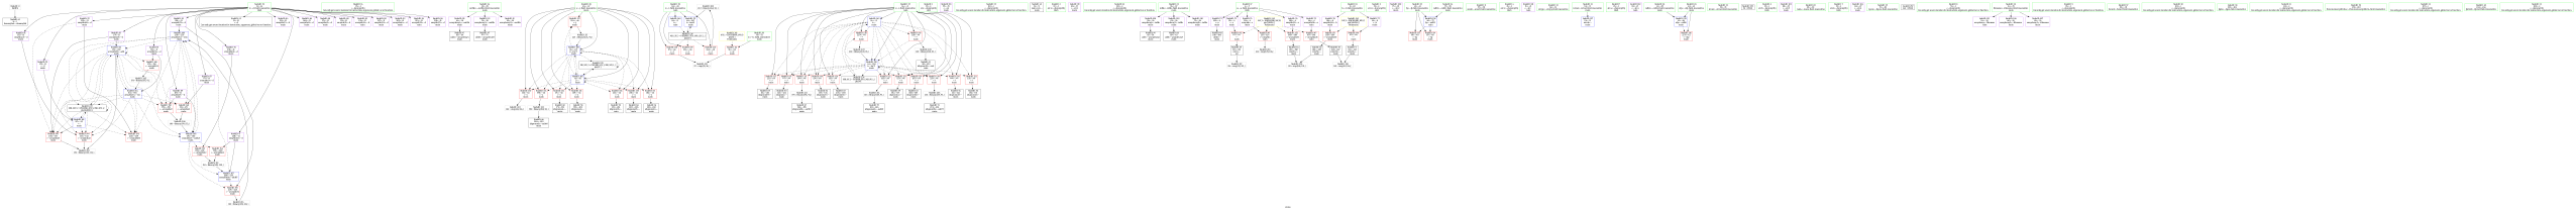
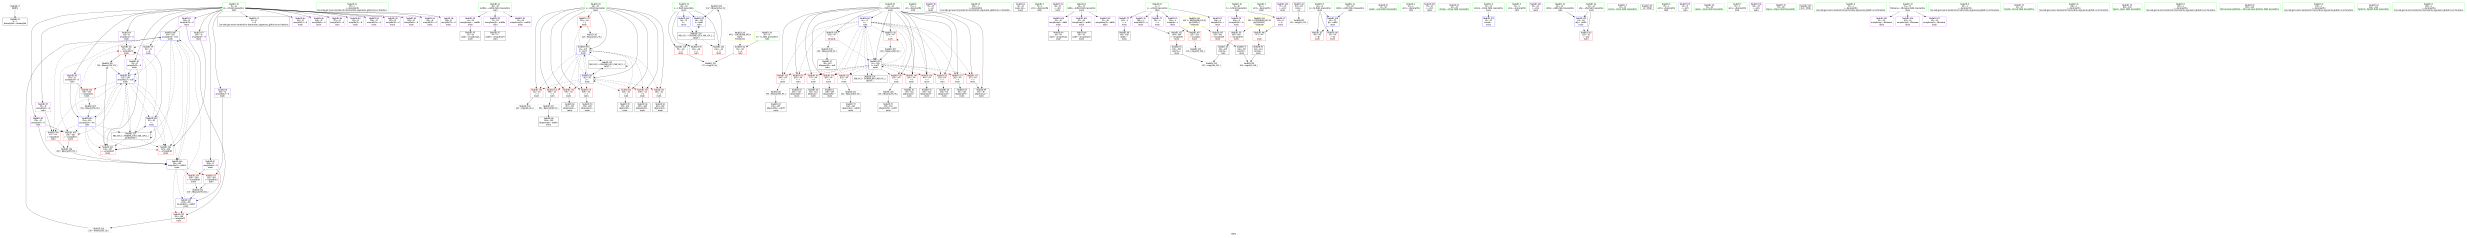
  digraph {
    fontname=Merriweather
    label=SVFG
    node [color=red fontname=Merriweather shape=record]
    edge [fontname=Merriweather style=solid]
    n1 [color=grey label="{NodeID: 0\nNullPtr}"]
    n2 [color=black label="{NodeID: 41\n2\<--3\ndummyVal\<--dummyVal\n}"]
    n3 [color=purple label="{NodeID: 97\n239\<--11\narrayidx80\<--d\nmain\n}"]
    n4 [label="{NodeID: 156\n240\<--239\n\<--arrayidx80\nmain\n}"]
    n5 [color=green label="{NodeID: 14\n115\<--1\n\<--dummyObj\nCan only get source location for instruction, argument, global var or function.}"]
    n6 [color=purple label="{NodeID: 111\n64\<--38\narraydecay4\<--outfile\nmain\n}"]
    n7 [color=black label="{NodeID: 45\n66\<--64\ncall6\<--arraydecay4\nmain\n}"]
    n8 [color=green label="{NodeID: 28\n46\<--47\nj\<--j_field_insensitive\nmain\n}"]
    n9 [label="{NodeID: 130\n161\<--46\n\<--j\nmain\n}"]
    n10 [label="{NodeID: 131\n169\<--46\n\<--j\nmain\n}"]
    n11 [label="{NodeID: 132\n176\<--46\n\<--j\nmain\n}"]
    n12 [label="{NodeID: 133\n182\<--46\n\<--j\nmain\n}"]
    n13 [label="{NodeID: 134\n198\<--46\n\<--j\nmain\n}"]
    n14 [label="{NodeID: 135\n206\<--46\n\<--j\nmain\n}"]
    n15 [label="{NodeID: 136\n216\<--46\n\<--j\nmain\n}"]
    n16 [label="{NodeID: 137\n224\<--46\n\<--j\nmain\n}"]
    n17 [color=blue label="{NodeID: 165\n46\<--93\nj\<--\nmain\n}"]
    n18 [color=blue label="{NodeID: 169\n46\<--225\nj\<--inc73\nmain\n}"]
    n19 [color=grey label="{NodeID: 222\n162 = cmp(161, 163, )\n}"]
    n20 [color=black label="{NodeID: 58\n170\<--169\nidxprom42\<--\nmain\n}"]
    n21 [color=black label="{NodeID: 60\n177\<--176\nidxprom46\<--\nmain\n}"]
    n22 [color=black label="{NodeID: 61\n183\<--182\nidxprom49\<--\nmain\n}"]
    n23 [color=grey label="{NodeID: 213\n199 = Binary(198, 93, )\n}"]
    n24 [color=black label="{NodeID: 68\n207\<--206\nidxprom65\<--\nmain\n}"]
    n25 [color=black label="{NodeID: 70\n217\<--216\nidxprom71\<--\nmain\n}"]
    n26 [color=grey label="{NodeID: 215\n225 = Binary(224, 93, )\n}"]
    n27 [color=black label="{NodeID: 225\nMR_10V_2 = PHI(MR_10V_3, MR_10V_1, )\npts\{47 \}\n}"]
    n28 [color=black label="{NodeID: 66\n200\<--199\nidxprom61\<--sub60\nmain\n}"]
    n29 [color=grey label="{NodeID: 208\n247 = Binary(246, 93, )\n}"]
    n30 [color=blue label="{NodeID: 171\n48\<--247\nt\<--inc83\nmain\n}"]
    n31 [color=black label="{NodeID: 226\nMR_12V_3 = PHI(MR_12V_4, MR_12V_2, )\npts\{49 \}\n}"]
    n32 [label="{NodeID: 139\n234\<--48\n\<--t\nmain\n}"]
    n33 [label="{NodeID: 138\n95\<--48\n\<--t\nmain\n}"]
    n34 [label="{NodeID: 140\n246\<--48\n\<--t\nmain\n}"]
    n35 [label="{NodeID: 125\n194\<--44\n\<--i\nmain\n}"]
    n36 [color=grey label="{NodeID: 211\n195 = Binary(194, 93, )\n}"]
    n37 [color=black label="{NodeID: 65\n196\<--195\nidxprom58\<--sub57\nmain\n}"]
    n38 [color=black label="{NodeID: 42\n13\<--11\n\<--d\nCan only get source location for instruction, argument, global var or function.}"]
    n39 [color=black label="{NodeID: 56\n152\<--151\nidxprom32\<--\nmain\n}"]
    n40 [label="{NodeID: 153\n202\<--201\n\<--arrayidx62\nmain\n}"]
    n41 [color=grey label="{NodeID: 212\n210 = Binary(209, 202, )\n}"]
    n42 [color=blue label="{NodeID: 167\n208\<--210\narrayidx66\<--add67\nmain\n}"]
    n43 [label="{NodeID: 155\n219\<--218\n\<--arrayidx72\nmain\n}"]
    n44 [color=blue label="{NodeID: 168\n218\<--220\narrayidx72\<--rem\nmain\n}"]
    n45 [color=grey label="{NodeID: 216\n220 = Binary(219, 221, )\n}"]
    n46 [label="{NodeID: 144\n133\<--132\n\<--arrayidx22\nmain\n}"]
    n47 [label="{NodeID: 145\n138\<--137\n\<--arrayidx25\nmain\n}"]
    n48 [label="{NodeID: 149\n172\<--171\n\<--arrayidx43\nmain\n}"]
    n49 [label="{NodeID: 150\n179\<--178\n\<--arrayidx47\nmain\n}"]
    n50 [color=blue label="{NodeID: 163\n137\<--139\narrayidx25\<--add\nmain\n}"]
    n51 [color=blue label="{NodeID: 166\n178\<--180\narrayidx47\<--add48\nmain\n}"]
    n52 [color=black label="{NodeID: 227\nMR_20V_2 = PHI(MR_20V_5, MR_20V_1, )\npts\{140000 \}\n}"]
    n53 [color=grey label="{NodeID: 210\n139 = Binary(138, 133, )\n}"]
    n54 [color=grey label="{NodeID: 206\n180 = Binary(179, 172, )\n}"]
    n55 [label="{NodeID: 148\n155\<--154\n\<--arrayidx34\nmain\n}"]
    n56 [color=blue label="{NodeID: 164\n154\<--156\narrayidx34\<--inc\nmain\n}"]
    n57 [color=blue label="{NodeID: 161\n117\<--93\n\<--\nmain\n}"]
    n58 [label="{NodeID: 154\n209\<--208\n\<--arrayidx66\nmain\n}"]
    n59 [color=purple label="{NodeID: 84\n153\<--11\narrayidx33\<--d\nmain\n}"]
    n60 [color=green label="{NodeID: 1\n15\<--1\n.str\<--dummyObj\nGlob }"]
    n61 [color=purple label="{NodeID: 98\n55\<--15\n\<--.str\nmain\n}"]
    n62 [color=green label="{NodeID: 15\n163\<--1\n\<--dummyObj\nCan only get source location for instruction, argument, global var or function.}"]
    n63 [color=purple label="{NodeID: 112\n72\<--38\narraydecay9\<--outfile\nmain\n}"]
    n64 [color=black label="{NodeID: 47\n74\<--72\ncall10\<--arraydecay9\nmain\n}"]
    n65 [color=green label="{NodeID: 29\n48\<--49\nt\<--t_field_insensitive\nmain\n}"]
    n66 [color=blue label="{NodeID: 160\n48\<--93\nt\<--\nmain\n}"]
    n67 [color=grey label="{NodeID: 221\n97 = cmp(95, 96, )\n}"]
    n68 [color=grey label="{NodeID: 209\n129 = Binary(128, 93, )\n}"]
    n69 [color=black label="{NodeID: 51\n130\<--129\nidxprom20\<--sub\nmain\n}"]
    n70 [label="{NodeID: 126\n203\<--44\n\<--i\nmain\n}"]
    n71 [color=black label="{NodeID: 67\n204\<--203\nidxprom63\<--\nmain\n}"]
    n72 [color=black label="{NodeID: 43\n31\<--53\nmain_ret\<--\nmain\n}"]
    n73 [color=black label="{NodeID: 57\n167\<--166\nidxprom40\<--sub39\nmain\n}"]
    n74 [color=black label="{NodeID: 71\n237\<--236\nidxprom78\<--sub77\nmain\n}"]
    n75 [color=grey label="{NodeID: 205\n156 = Binary(155, 93, )\n}"]
    n76 [color=purple label="{NodeID: 85\n154\<--11\narrayidx34\<--d\nmain\n}"]
    n77 [color=green label="{NodeID: 2\n17\<--1\n.str.1\<--dummyObj\nGlob }"]
    n78 [color=purple label="{NodeID: 99\n68\<--17\n\<--.str.1\nmain\n}"]
-   n79 [color=green label="{NodeID: 16\n221\<--1\n\<--dummyObj\nCan only get source location for instruction, argument, global var or function.}"]
    n80 [color=purple label="{NodeID: 113\n82\<--38\narraydecay13\<--outfile\nmain\n}"]
    n81 [color=green label="{NodeID: 30\n50\<--51\ntc\<--tc_field_insensitive\nmain\n}"]
    n82 [label="{NodeID: 141\n96\<--50\n\<--tc\nmain\n}"]
    n83 [label="{NodeID: 127\n213\<--44\n\<--i\nmain\n}"]
    n84 [color=black label="{NodeID: 69\n214\<--213\nidxprom69\<--\nmain\n}"]
    n85 [color=black label="{NodeID: 44\n61\<--59\ncall3\<--arraydecay1\nmain\n}"]
    n86 [color=black label="{NodeID: 224\nMR_8V_2 = PHI(MR_8V_4, MR_8V_1, )\npts\{45 \}\n}"]
    n87 [color=blue label="{NodeID: 162\n44\<--93\ni\<--\nmain\n}"]
    n88 [label="{NodeID: 128\n229\<--44\n\<--i\nmain\n}"]
    n89 [color=blue label="{NodeID: 170\n44\<--230\ni\<--inc75\nmain\n}"]
    n90 [label="{NodeID: 117\n122\<--44\n\<--i\nmain\n}"]
-   n91 [label="{NodeID: 118\n128\<--44\n\<--i\nmain\n}"]
+   n91 [label="{NodeID: 118\n128\<--44\n\<--i\narrayidx\n}"]
    n92 [label="{NodeID: 119\n134\<--44\n\<--i\nmain\n}"]
    n93 [label="{NodeID: 120\n144\<--44\n\<--i\nmain\n}"]
    n94 [label="{NodeID: 121\n151\<--44\n\<--i\nmain\n}"]
    n95 [label="{NodeID: 122\n165\<--44\n\<--i\nmain\n}"]
    n96 [label="{NodeID: 123\n173\<--44\n\<--i\nmain\n}"]
    n97 [label="{NodeID: 124\n187\<--44\n\<--i\nmain\n}"]
    n98 [label="{NodeID: 129\n235\<--44\n\<--i\nmain\n}"]
    n99 [color=grey label="{NodeID: 207\n230 = Binary(229, 93, )\n}"]
    n100 [color=black label="{NodeID: 50\n123\<--122\nidxprom\<--\nmain\n}"]
    n101 [color=black label="{NodeID: 52\n135\<--134\nidxprom23\<--\nmain\n}"]
    n102 [color=black label="{NodeID: 54\n145\<--144\nidxprom27\<--\nmain\n}"]
    n103 [color=grey label="{NodeID: 214\n166 = Binary(165, 93, )\n}"]
    n104 [color=black label="{NodeID: 59\n174\<--173\nidxprom44\<--\nmain\n}"]
    n105 [color=black label="{NodeID: 63\n188\<--187\nidxprom52\<--\nmain\n}"]
    n106 [color=grey label="{NodeID: 204\n236 = Binary(235, 93, )\n}"]
    n107 [color=purple label="{NodeID: 72\n100\<--4\n\<--a\nmain\n}"]
    n108 [color=black label="{NodeID: 48\n101\<--100\ncall16\<--\nmain\n}"]
    n109 [color=purple label="{NodeID: 86\n168\<--11\narrayidx41\<--d\nmain\n}"]
    n110 [color=green label="{NodeID: 3\n19\<--1\n.str.2\<--dummyObj\nGlob }"]
    n111 [color=purple label="{NodeID: 100\n73\<--19\n\<--.str.2\nmain\n}"]
    n112 [color=green label="{NodeID: 17\n4\<--7\na\<--a_field_insensitive\nGlob }"]
    n113 [color=purple label="{NodeID: 73\n111\<--4\n\<--a\nmain\n}"]
    n114 [color=purple label="{NodeID: 74\n124\<--4\narrayidx\<--a\nmain\n}"]
    n115 [color=purple label="{NodeID: 75\n146\<--4\narrayidx28\<--a\nmain\n}"]
    n116 [color=purple label="{NodeID: 76\n189\<--4\narrayidx53\<--a\nmain\n}"]
-   n117 [label="{NodeID: 142\n112\<--111\n\<--\nmain\n}"]
    n118 [label="{NodeID: 143\n125\<--124\n\<--arrayidx\nmain\n}"]
    n119 [label="{NodeID: 147\n147\<--146\n\<--arrayidx28\nmain\n}"]
    n120 [label="{NodeID: 152\n190\<--189\n\<--arrayidx53\nmain\n}"]
    n121 [color=black label="{NodeID: 49\n113\<--112\nconv\<--\nvar\n}"]
    n122 [color=grey label="{NodeID: 218\n126 = cmp(125, 106, )\n}"]
    n123 [color=black label="{NodeID: 55\n148\<--147\nconv29\<--\nmain\n}"]
    n124 [color=black label="{NodeID: 64\n191\<--190\nconv54\<--\nmain\n}"]
    n125 [label="{NodeID: 114\n87\<--40\n\<--fp\nmain\n}"]
    n126 [color=green label="{NodeID: 31\n57\<--58\nscanf\<--scanf_field_insensitive\n}"]
    n127 [color=grey label="{NodeID: 217\n114 = cmp(113, 115, )\n}"]
    n128 [color=purple label="{NodeID: 87\n171\<--11\narrayidx43\<--d\nmain\n}"]
    n129 [color=green label="{NodeID: 4\n21\<--1\n.str.3\<--dummyObj\nGlob }"]
    n130 [color=purple label="{NodeID: 101\n76\<--21\n\<--.str.3\nmain\n}"]
    n131 [color=green label="{NodeID: 18\n8\<--10\nb\<--b_field_insensitive\nGlob }"]
    n132 [color=purple label="{NodeID: 77\n141\<--8\n\<--b\nmain\n}"]
    n133 [color=purple label="{NodeID: 78\n184\<--8\narrayidx50\<--b\nmain\n}"]
    n134 [label="{NodeID: 146\n142\<--141\n\<--\nmain\n}"]
    n135 [label="{NodeID: 151\n185\<--184\n\<--arrayidx50\nmain\n}"]
    n136 [color=black label="{NodeID: 53\n143\<--142\nconv26\<--\nmain\n}"]
    n137 [color=black label="{NodeID: 62\n186\<--185\nconv51\<--\nmain\n}"]
    n138 [label="{NodeID: 115\n99\<--40\n\<--fp\nmain\n}"]
    n139 [color=green label="{NodeID: 32\n62\<--63\nstrcpy\<--strcpy_field_insensitive\n}"]
    n140 [color=black label="{NodeID: 46\n69\<--67\ncall8\<--arraydecay7\nmain\n}"]
    n141 [color=blue label="{NodeID: 157\n32\<--53\nretval\<--\nmain\n}"]
    n142 [color=purple label="{NodeID: 88\n175\<--11\narrayidx45\<--d\nmain\n}"]
    n143 [color=green label="{NodeID: 5\n23\<--1\n.str.4\<--dummyObj\nGlob }"]
    n144 [color=purple label="{NodeID: 102\n83\<--23\n\<--.str.4\nmain\n}"]
    n145 [color=green label="{NodeID: 19\n11\<--14\nd\<--d_field_insensitive\nGlob }"]
    n146 [color=purple label="{NodeID: 79\n117\<--11\n\<--d\nmain\n}"]
    n147 [color=purple label="{NodeID: 80\n131\<--11\narrayidx21\<--d\nmain\n}"]
    n148 [color=purple label="{NodeID: 81\n132\<--11\narrayidx22\<--d\nmain\n}"]
    n149 [color=purple label="{NodeID: 82\n136\<--11\narrayidx24\<--d\nmain\n}"]
    n150 [color=purple label="{NodeID: 83\n137\<--11\narrayidx25\<--d\nmain\n}"]
    n151 [color=purple label="{NodeID: 89\n178\<--11\narrayidx47\<--d\nmain\n}"]
    n152 [color=purple label="{NodeID: 90\n197\<--11\narrayidx59\<--d\nmain\n}"]
    n153 [color=purple label="{NodeID: 91\n201\<--11\narrayidx62\<--d\nmain\n}"]
    n154 [color=purple label="{NodeID: 92\n205\<--11\narrayidx64\<--d\nmain\n}"]
    n155 [color=purple label="{NodeID: 93\n208\<--11\narrayidx66\<--d\nmain\n}"]
    n156 [color=purple label="{NodeID: 94\n215\<--11\narrayidx70\<--d\nmain\n}"]
    n157 [color=purple label="{NodeID: 95\n218\<--11\narrayidx72\<--d\nmain\n}"]
    n158 [color=purple label="{NodeID: 96\n238\<--11\narrayidx79\<--d\nmain\n}"]
    n159 [label="{NodeID: 116\n233\<--42\n\<--ofp\nmain\n}"]
    n160 [color=green label="{NodeID: 33\n70\<--71\nstrcat\<--strcat_field_insensitive\n}"]
    n161 [color=yellow label="{NodeID: 241\n14V_1 = ENCHI(MR_14V_0)\npts\{51 \}\nFun[main]}" style=double]
    n162 [color=blue label="{NodeID: 158\n40\<--77\nfp\<--call12\nmain\n}"]
    n163 [color=grey label="{NodeID: 219\n149 = cmp(143, 148, )\n}"]
    n164 [color=black label="{NodeID: 255\n56 = PHI()\n}"]
    n165 [color=green label="{NodeID: 6\n25\<--1\n.str.5\<--dummyObj\nGlob }"]
    n166 [color=purple label="{NodeID: 103\n88\<--25\n\<--.str.5\nmain\n}"]
    n167 [color=green label="{NodeID: 20\n29\<--30\nmain\<--main_field_insensitive\n}"]
    n168 [color=green label="{NodeID: 34\n77\<--78\ncall12\<--call12_field_insensitive\nmain\n}"]
    n169 [color=grey label="{NodeID: 220\n192 = cmp(186, 191, )\n}"]
    n170 [color=yellow label="{NodeID: 242\n16V_1 = ENCHI(MR_16V_0)\npts\{70000 \}\nFun[main]}" style=double]
    n171 [color=blue label="{NodeID: 159\n42\<--84\nofp\<--call14\nmain\n}"]
    n172 [color=green label="{NodeID: 7\n27\<--1\n.str.6\<--dummyObj\nGlob }"]
    n173 [color=purple label="{NodeID: 104\n241\<--27\n\<--.str.6\nmain\n}"]
    n174 [color=green label="{NodeID: 21\n32\<--33\nretval\<--retval_field_insensitive\nmain\n}"]
    n175 [color=green label="{NodeID: 35\n79\<--80\nfopen\<--fopen_field_insensitive\n}"]
    n176 [color=yellow label="{NodeID: 243\n18V_1 = ENCHI(MR_18V_0)\npts\{100000 \}\nFun[main]}" style=double]
    n177 [color=black label="{NodeID: 257\n242 = PHI()\n}"]
    n178 [color=green label="{NodeID: 8\n53\<--1\n\<--dummyObj\nCan only get source location for instruction, argument, global var or function.}"]
    n179 [color=purple label="{NodeID: 105\n54\<--34\narraydecay\<--filename\nmain\n}"]
    n180 [color=green label="{NodeID: 22\n34\<--35\nfilename\<--filename_field_insensitive\nmain\n}"]
    n181 [color=purple label="{NodeID: 106\n60\<--34\narraydecay2\<--filename\nmain\n}"]
    n182 [color=purple label="{NodeID: 107\n65\<--34\narraydecay5\<--filename\nmain\n}"]
    n183 [color=green label="{NodeID: 36\n84\<--85\ncall14\<--call14_field_insensitive\nmain\n}"]
    n184 [color=green label="{NodeID: 9\n93\<--1\n\<--dummyObj\nCan only get source location for instruction, argument, global var or function.}"]
    n185 [color=green label="{NodeID: 23\n36\<--37\ninfile\<--infile_field_insensitive\nmain\n}"]
    n186 [color=purple label="{NodeID: 108\n59\<--36\narraydecay1\<--infile\nmain\n}"]
    n187 [color=purple label="{NodeID: 109\n67\<--36\narraydecay7\<--infile\nmain\n}"]
    n188 [color=purple label="{NodeID: 110\n75\<--36\narraydecay11\<--infile\nmain\n}"]
    n189 [color=green label="{NodeID: 37\n90\<--91\nfscanf\<--fscanf_field_insensitive\n}"]
    n190 [color=green label="{NodeID: 10\n102\<--1\n\<--dummyObj\nCan only get source location for instruction, argument, global var or function.}"]
    n191 [color=green label="{NodeID: 24\n38\<--39\noutfile\<--outfile_field_insensitive\nmain\n}"]
    n192 [color=green label="{NodeID: 38\n103\<--104\nfgets\<--fgets_field_insensitive\n}"]
    n193 [color=green label="{NodeID: 11\n106\<--1\n\<--dummyObj\nCan only get source location for instruction, argument, global var or function.}"]
    n194 [color=green label="{NodeID: 25\n40\<--41\nfp\<--fp_field_insensitive\nmain\n}"]
    n195 [color=green label="{NodeID: 39\n109\<--110\nllvm.memset.p0i8.i64\<--llvm.memset.p0i8.i64_field_insensitive\n}"]
    n196 [color=green label="{NodeID: 12\n107\<--1\n\<--dummyObj\nCan only get source location for instruction, argument, global var or function.}"]
    n197 [color=green label="{NodeID: 26\n42\<--43\nofp\<--ofp_field_insensitive\nmain\n}"]
    n198 [color=green label="{NodeID: 40\n243\<--244\nfprintf\<--fprintf_field_insensitive\n}"]
    n199 [color=green label="{NodeID: 13\n108\<--1\n\<--dummyObj\nCan only get source location for instruction, argument, global var or function.}"]
    n200 [color=green label="{NodeID: 27\n44\<--45\ni\<--i_field_insensitive\nmain\n}"]
    n1 -> n2
    n3 -> n4
    n6 -> n7
    n8 -> n9
    n8 -> n10
    n8 -> n11
    n8 -> n12
    n8 -> n13
    n8 -> n14
    n8 -> n15
    n8 -> n16
    n8 -> n17
    n8 -> n18
    n9 -> n19
    n10 -> n20
    n11 -> n21
    n12 -> n22
    n13 -> n23
    n14 -> n24
    n15 -> n25
    n16 -> n26
    n17 -> n9 [style=dashed]
    n17 -> n10 [style=dashed]
    n17 -> n11 [style=dashed]
    n17 -> n12 [style=dashed]
    n17 -> n13 [style=dashed]
    n17 -> n14 [style=dashed]
    n17 -> n15 [style=dashed]
    n17 -> n16 [style=dashed]
    n17 -> n17 [style=dashed]
    n17 -> n18 [style=dashed]
    n17 -> n27 [style=dashed]
    n18 -> n9 [style=dashed]
    n18 -> n10 [style=dashed]
    n18 -> n11 [style=dashed]
    n18 -> n12 [style=dashed]
    n18 -> n13 [style=dashed]
    n18 -> n14 [style=dashed]
    n18 -> n15 [style=dashed]
    n18 -> n16 [style=dashed]
    n18 -> n17 [style=dashed]
    n18 -> n18 [style=dashed]
    n18 -> n27 [style=dashed]
    n23 -> n28
    n26 -> n18
    n27 -> n17 [style=dashed]
    n27 -> n27 [style=dashed]
    n29 -> n30
    n30 -> n31 [style=dashed]
    n31 -> n30 [style=dashed]
    n31 -> n32 [style=dashed]
    n31 -> n33 [style=dashed]
    n31 -> n34 [style=dashed]
    n33 -> n67
    n34 -> n29
    n35 -> n36
    n36 -> n37
    n40 -> n41
    n41 -> n42
    n42 -> n43 [style=dashed]
    n42 -> n44 [style=dashed]
    n43 -> n45
    n44 -> n4 [style=dashed]
    n44 -> n46 [style=dashed]
-   n3 -> n47 [style=dashed]
+   n44 -> n47 [style=dashed]
    n44 -> n48 [style=dashed]
    n44 -> n49 [style=dashed]
    n44 -> n50 [style=dashed]
    n44 -> n51 [style=dashed]
    n44 -> n52 [style=dashed]
    n45 -> n44
    n46 -> n53
    n47 -> n53
    n48 -> n54
    n49 -> n54
    n50 -> n4 [style=dashed]
    n50 -> n46 [style=dashed]
    n50 -> n47 [style=dashed]
    n50 -> n48 [style=dashed]
    n50 -> n49 [style=dashed]
    n50 -> n50 [style=dashed]
    n50 -> n51 [style=dashed]
    n50 -> n52 [style=dashed]
    n50 -> n55 [style=dashed]
    n50 -> n56 [style=dashed]
    n50 -> n57 [style=dashed]
    n51 -> n40 [style=dashed]
    n51 -> n42 [style=dashed]
    n51 -> n43 [style=dashed]
    n51 -> n44 [style=dashed]
    n51 -> n58 [style=dashed]
    n52 -> n4 [style=dashed]
    n52 -> n46 [style=dashed]
    n52 -> n47 [style=dashed]
    n52 -> n50 [style=dashed]
    n52 -> n52 [style=dashed]
    n52 -> n57 [style=dashed]
-   n50 -> n53
+   n53 -> n50
    n54 -> n51
    n55 -> n75
    n56 -> n4 [style=dashed]
    n56 -> n46 [style=dashed]
    n56 -> n47 [style=dashed]
    n56 -> n48 [style=dashed]
    n56 -> n49 [style=dashed]
    n56 -> n50 [style=dashed]
    n56 -> n51 [style=dashed]
    n56 -> n52 [style=dashed]
    n57 -> n4 [style=dashed]
    n57 -> n46 [style=dashed]
    n57 -> n47
    n57 -> n52 [style=dashed]
    n58 -> n41
    n63 -> n64
    n65 -> n30
    n65 -> n32
    n65 -> n33
    n65 -> n34
    n65 -> n66
    n66 -> n31 [style=dashed]
    n68 -> n69
    n70 -> n71
    n75 -> n56
    n76 -> n55
    n76 -> n56
    n81 -> n82
    n82 -> n67
    n83 -> n84
    n86 -> n87 [style=dashed]
    n87 -> n35 [style=dashed]
    n87 -> n70 [style=dashed]
    n87 -> n83 [style=dashed]
    n87 -> n86 [style=dashed]
    n87 -> n88 [style=dashed]
    n87 -> n89 [style=dashed]
    n87 -> n90 [style=dashed]
    n87 -> n91 [style=dashed]
    n87 -> n92 [style=dashed]
    n87 -> n93 [style=dashed]
    n87 -> n94 [style=dashed]
    n87 -> n95 [style=dashed]
    n87 -> n96 [style=dashed]
    n87 -> n97 [style=dashed]
    n87 -> n98 [style=dashed]
    n88 -> n99
    n89 -> n35 [style=dashed]
    n89 -> n70 [style=dashed]
    n89 -> n83 [style=dashed]
    n89 -> n86 [style=dashed]
    n89 -> n88 [style=dashed]
    n89 -> n89 [style=dashed]
    n89 -> n90 [style=dashed]
    n89 -> n92 [style=dashed]
    n89 -> n93 [style=dashed]
    n89 -> n94 [style=dashed]
    n89 -> n95 [style=dashed]
    n89 -> n96 [style=dashed]
    n89 -> n97 [style=dashed]
    n89 -> n98 [style=dashed]
    n90 -> n100
    n91 -> n68
    n91 -> n89 [style=dashed]
    n92 -> n101
    n93 -> n102
    n94 -> n39
    n95 -> n103
    n96 -> n104
    n97 -> n105
    n98 -> n106
    n99 -> n89
    n103 -> n73
    n106 -> n74
    n107 -> n108
    n112 -> n107
    n112 -> n113
    n112 -> n114
    n112 -> n115
    n112 -> n116
-   n113 -> n117
    n114 -> n118
    n115 -> n119
    n116 -> n120
-   n117 -> n121
    n118 -> n122
    n119 -> n123
    n120 -> n124
    n121 -> n127
    n123 -> n163
    n124 -> n169
    n128 -> n48
    n131 -> n132
    n131 -> n133
    n132 -> n134
    n133 -> n135
    n134 -> n136
    n135 -> n137
    n136 -> n163
    n137 -> n169
    n145 -> n3
    n145 -> n38
    n145 -> n59
    n145 -> n76
    n145 -> n109
    n145 -> n128
    n145 -> n142
    n145 -> n146
    n145 -> n147
    n145 -> n148
    n145 -> n149
    n145 -> n150
    n145 -> n151
    n145 -> n152
    n145 -> n153
    n145 -> n154
    n145 -> n155
    n145 -> n156
    n145 -> n157
    n145 -> n158
    n146 -> n57
    n148 -> n46
    n150 -> n47
    n150 -> n50
    n151 -> n49
    n151 -> n51
    n153 -> n40
    n155 -> n42
    n155 -> n58
    n157 -> n43
    n157 -> n44
    n161 -> n82 [style=dashed]
    n162 -> n125 [style=dashed]
    n162 -> n138 [style=dashed]
    n168 -> n162
-   n170 -> n117 [style=dashed]
    n170 -> n118 [style=dashed]
    n170 -> n119 [style=dashed]
    n170 -> n120 [style=dashed]
    n171 -> n159 [style=dashed]
    n174 -> n141
    n176 -> n134 [style=dashed]
    n176 -> n135 [style=dashed]
    n180 -> n179
    n180 -> n181
    n180 -> n182
    n183 -> n171
    n185 -> n186
    n185 -> n187
    n185 -> n188
    n186 -> n85
    n187 -> n140
    n191 -> n6
    n191 -> n63
    n191 -> n80
    n194 -> n125
    n194 -> n138
    n194 -> n162
    n197 -> n159
    n197 -> n171
    n200 -> n35
    n200 -> n70
    n200 -> n83
    n200 -> n87
    n200 -> n88
    n200 -> n89
    n200 -> n90
    n200 -> n91
    n200 -> n92
    n200 -> n93
    n200 -> n94
-   n200 -> n95
+   n200 -> n104
    n200 -> n96
    n200 -> n97
    n200 -> n98
  }
